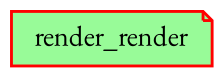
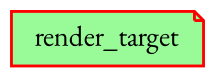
  digraph {
    rankdir=TB
    fontname="EB Garamond"
-   n1 [color=red fillcolor=palegreen fontname="EB Garamond" fontsize=10 height=0.2 label=render_render shape=note style=filled width=0.4]
+   n1 [color=red fillcolor=palegreen fontname="EB Garamond" fontsize=10 height=0.2 label=render_target shape=note style=filled width=0.4]
  }
